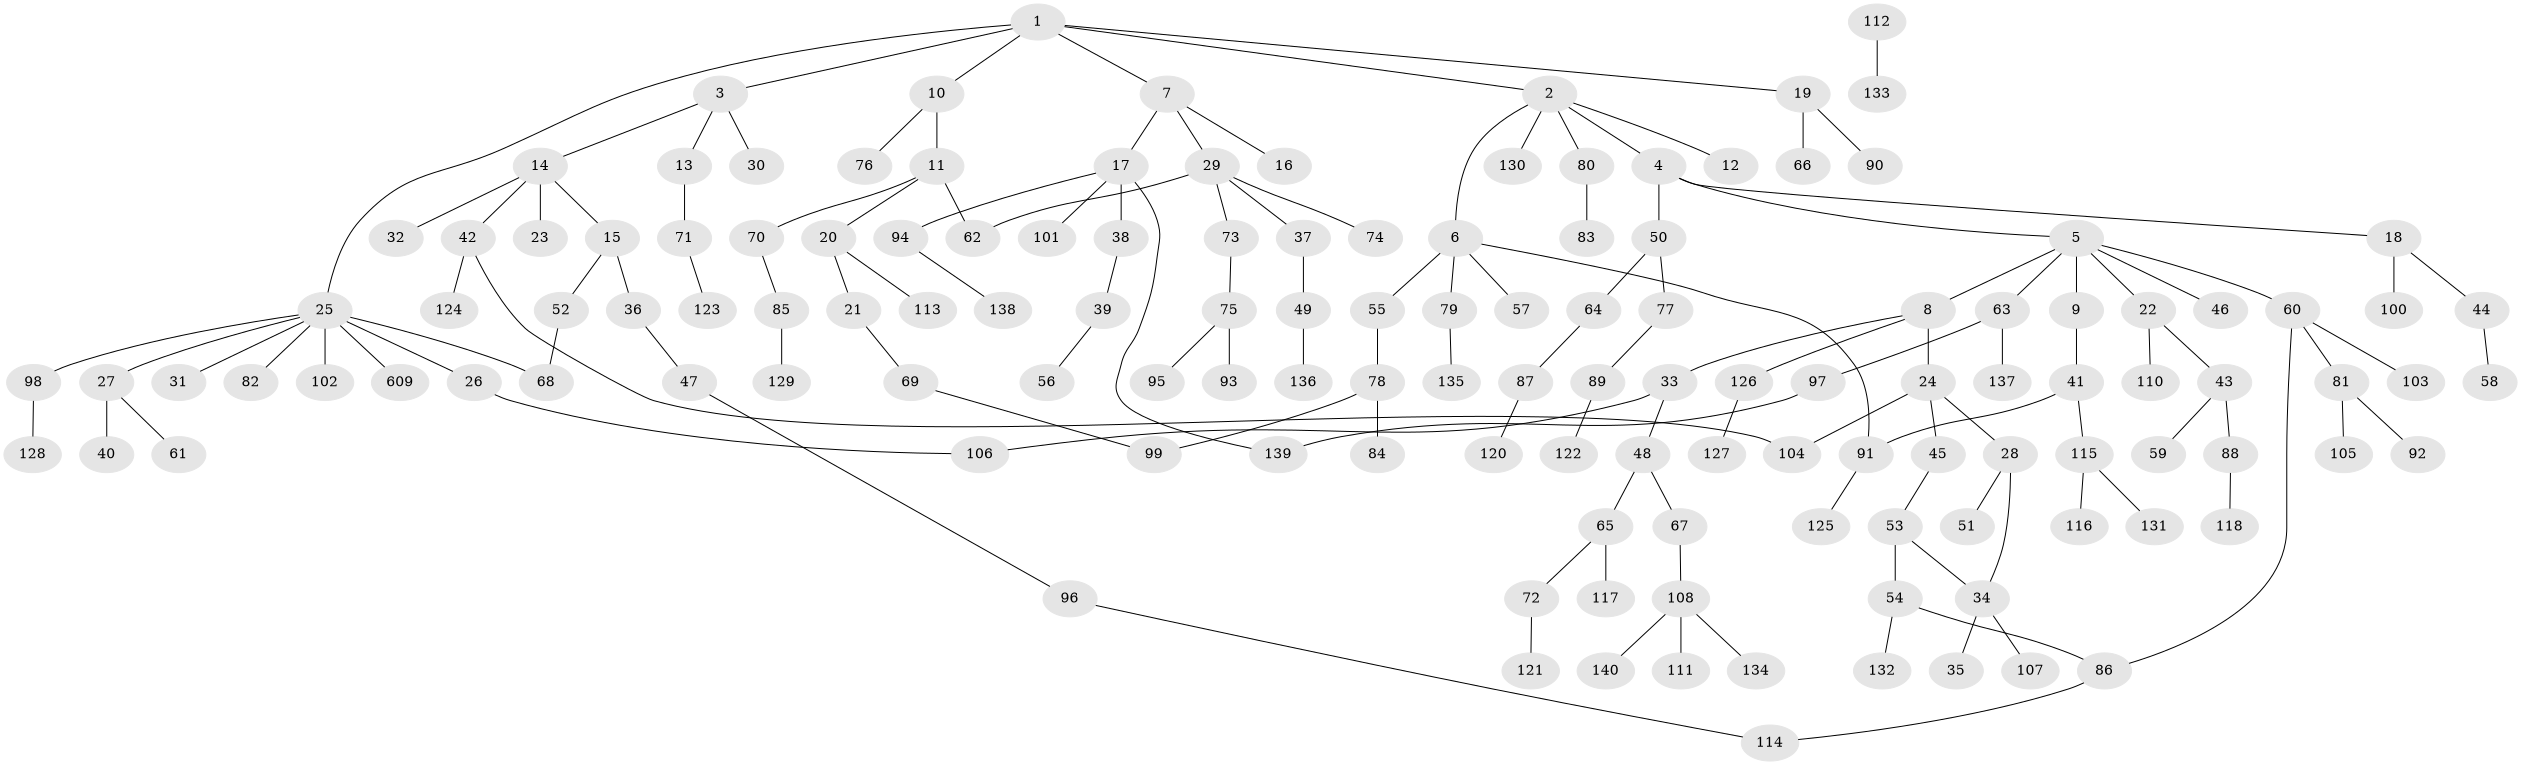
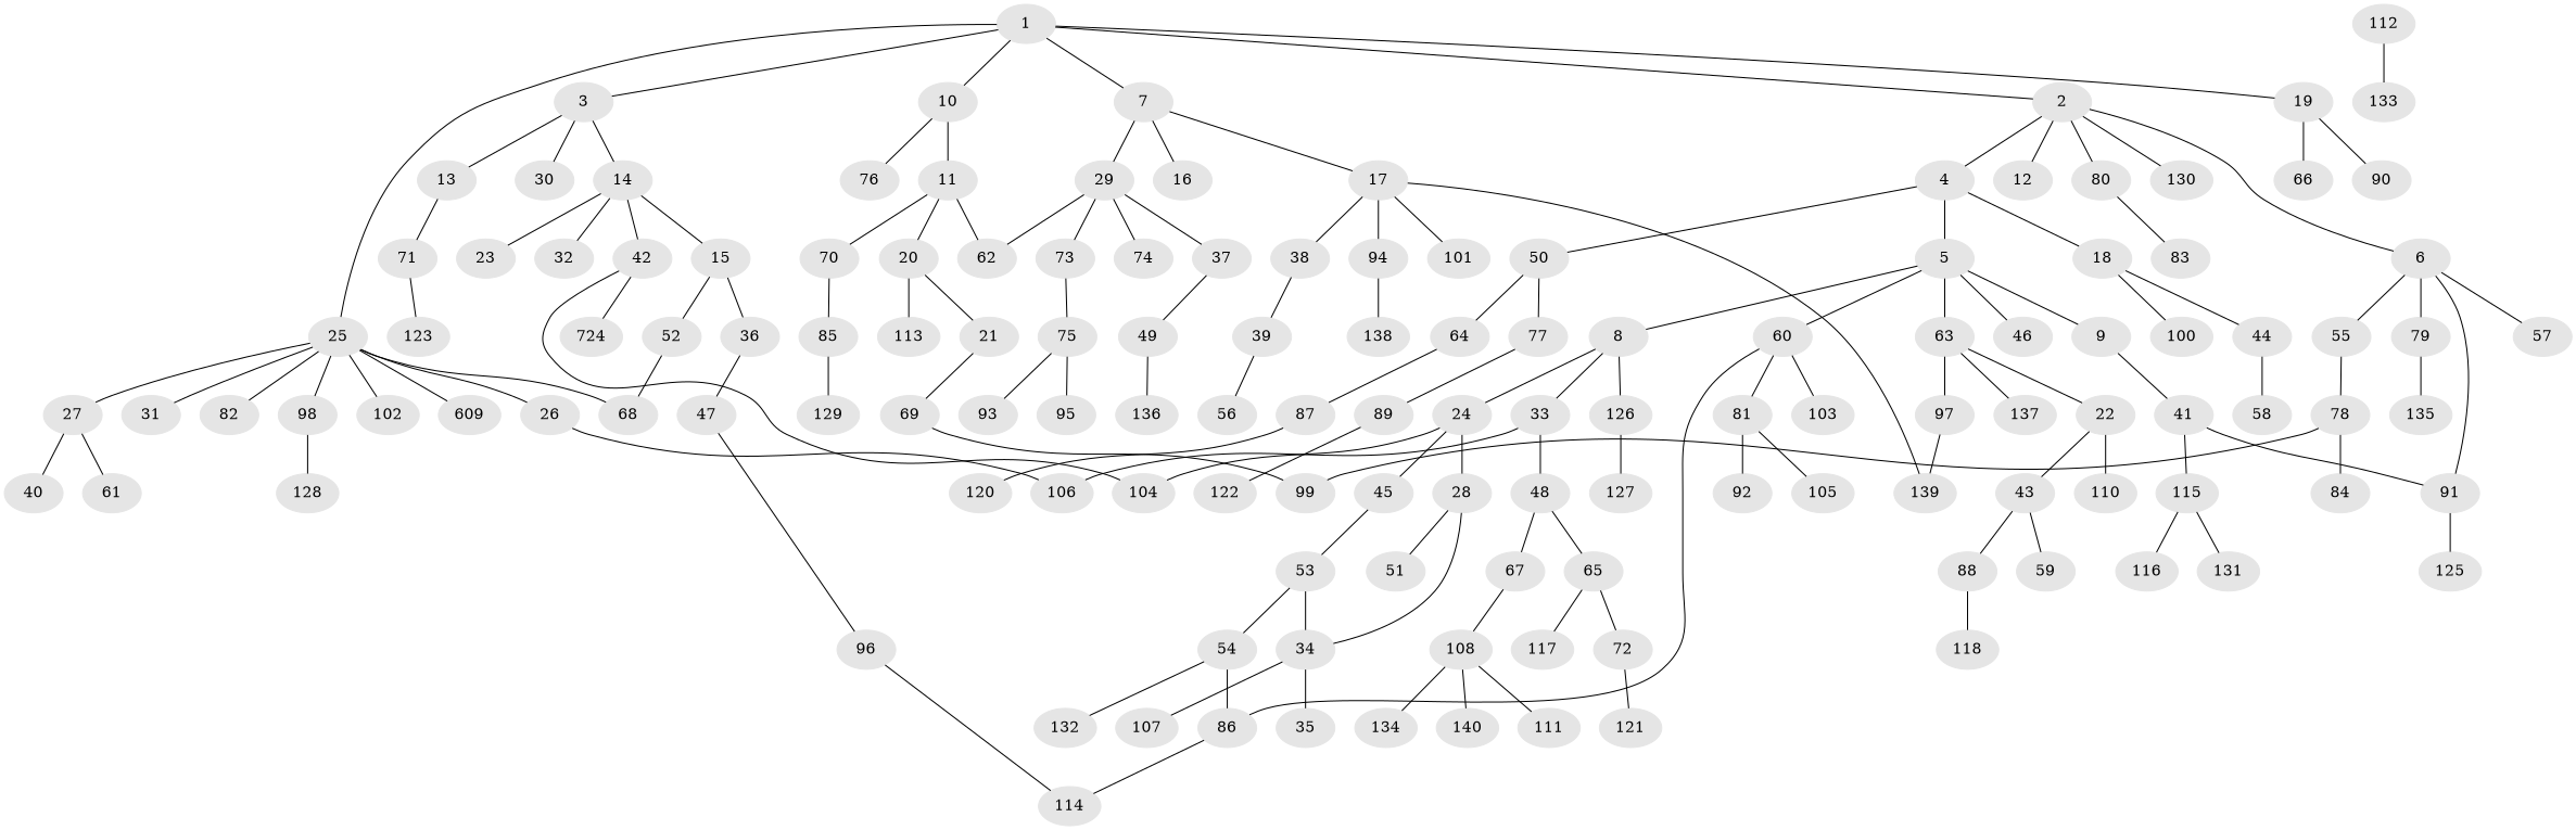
  graph {
    node [color=gray90 style=filled]
    1
    2
    3
    7
    10
    19
    25
    4
    6
    12
    80
    130
    13
    14
    30
    16
    17
    29
    11
    76
    66
    90
    26
    27
    31
    68
    82
    98
    102
    n30 [label=609]
    5
    18
    50
    55
    57
    79
    91
    83
    71
    15
    23
    32
    42
    8
    9
    22
    46
    60
    63
    44
    100
    64
    77
    24
    33
    126
    41
    43
    110
    86
    81
    103
    97
    137
    78
    135
    125
    38
    94
    101
    139
    62
    37
    73
    74
    28
    45
    104
    106
    48
    127
    115
    20
    70
    21
    113
    85
    123
    36
    52
-   124
+   124 [label=724]
    47
    39
    138
    58
    69
    99
    59
    88
    34
    51
    53
    40
    61
    128
    35
    107
    49
    75
    65
    67
    96
    136
    56
    116
    131
    118
    54
    114
    72
    117
    108
    87
    89
    132
    112
    133
    84
    92
    105
    120
    121
    111
    134
    140
    129
    95
    93
    122
    1 -- 2
    1 -- 3
    1 -- 7
    1 -- 10
    1 -- 19
    1 -- 25
    2 -- 4
    2 -- 6
    2 -- 12
    2 -- 80
    2 -- 130
    3 -- 13
    3 -- 14
    3 -- 30
    7 -- 16
    7 -- 17
    7 -- 29
    10 -- 11
    10 -- 76
    19 -- 66
    19 -- 90
    25 -- 26
    25 -- 27
    25 -- 31
    25 -- 68
    25 -- 82
    25 -- 98
    25 -- 102
    25 -- n30
    4 -- 5
    4 -- 18
    4 -- 50
    6 -- 55
    6 -- 57
    6 -- 79
    6 -- 91
    80 -- 83
    13 -- 71
    14 -- 15
    14 -- 23
    14 -- 32
    14 -- 42
    17 -- 38
    17 -- 94
    17 -- 101
    17 -- 139
    29 -- 62
    29 -- 37
    29 -- 73
    29 -- 74
    11 -- 62
    11 -- 20
    11 -- 70
    26 -- 106
    27 -- 40
    27 -- 61
    98 -- 128
    5 -- 8
    5 -- 9
-   5 -- 22
+   63 -- 22
    5 -- 46
    5 -- 60
    5 -- 63
    18 -- 44
    18 -- 100
    50 -- 64
    50 -- 77
    55 -- 78
    79 -- 135
    91 -- 125
    71 -- 123
    15 -- 36
    15 -- 52
    42 -- 104
    42 -- 124
    8 -- 24
    8 -- 33
    8 -- 126
    9 -- 41
    22 -- 43
    22 -- 110
    60 -- 86
    60 -- 81
    60 -- 103
    63 -- 97
    63 -- 137
    44 -- 58
    64 -- 87
    77 -- 89
    24 -- 28
    24 -- 45
    24 -- 104
    33 -- 106
    33 -- 48
    126 -- 127
    41 -- 91
    41 -- 115
    43 -- 59
    43 -- 88
    86 -- 114
    81 -- 92
    81 -- 105
    97 -- 139
    78 -- 99
    78 -- 84
    38 -- 39
    94 -- 138
    37 -- 49
    73 -- 75
    28 -- 34
    28 -- 51
    45 -- 53
    48 -- 65
    48 -- 67
    115 -- 116
    115 -- 131
    20 -- 21
    20 -- 113
    70 -- 85
    21 -- 69
    85 -- 129
    36 -- 47
    52 -- 68
    47 -- 96
    39 -- 56
    69 -- 99
    88 -- 118
    34 -- 35
    34 -- 107
    53 -- 34
    53 -- 54
    49 -- 136
    75 -- 95
    75 -- 93
    65 -- 72
    65 -- 117
    67 -- 108
    96 -- 114
    54 -- 86
    54 -- 132
    72 -- 121
    108 -- 111
    108 -- 134
    108 -- 140
    87 -- 120
    89 -- 122
    112 -- 133
  }
